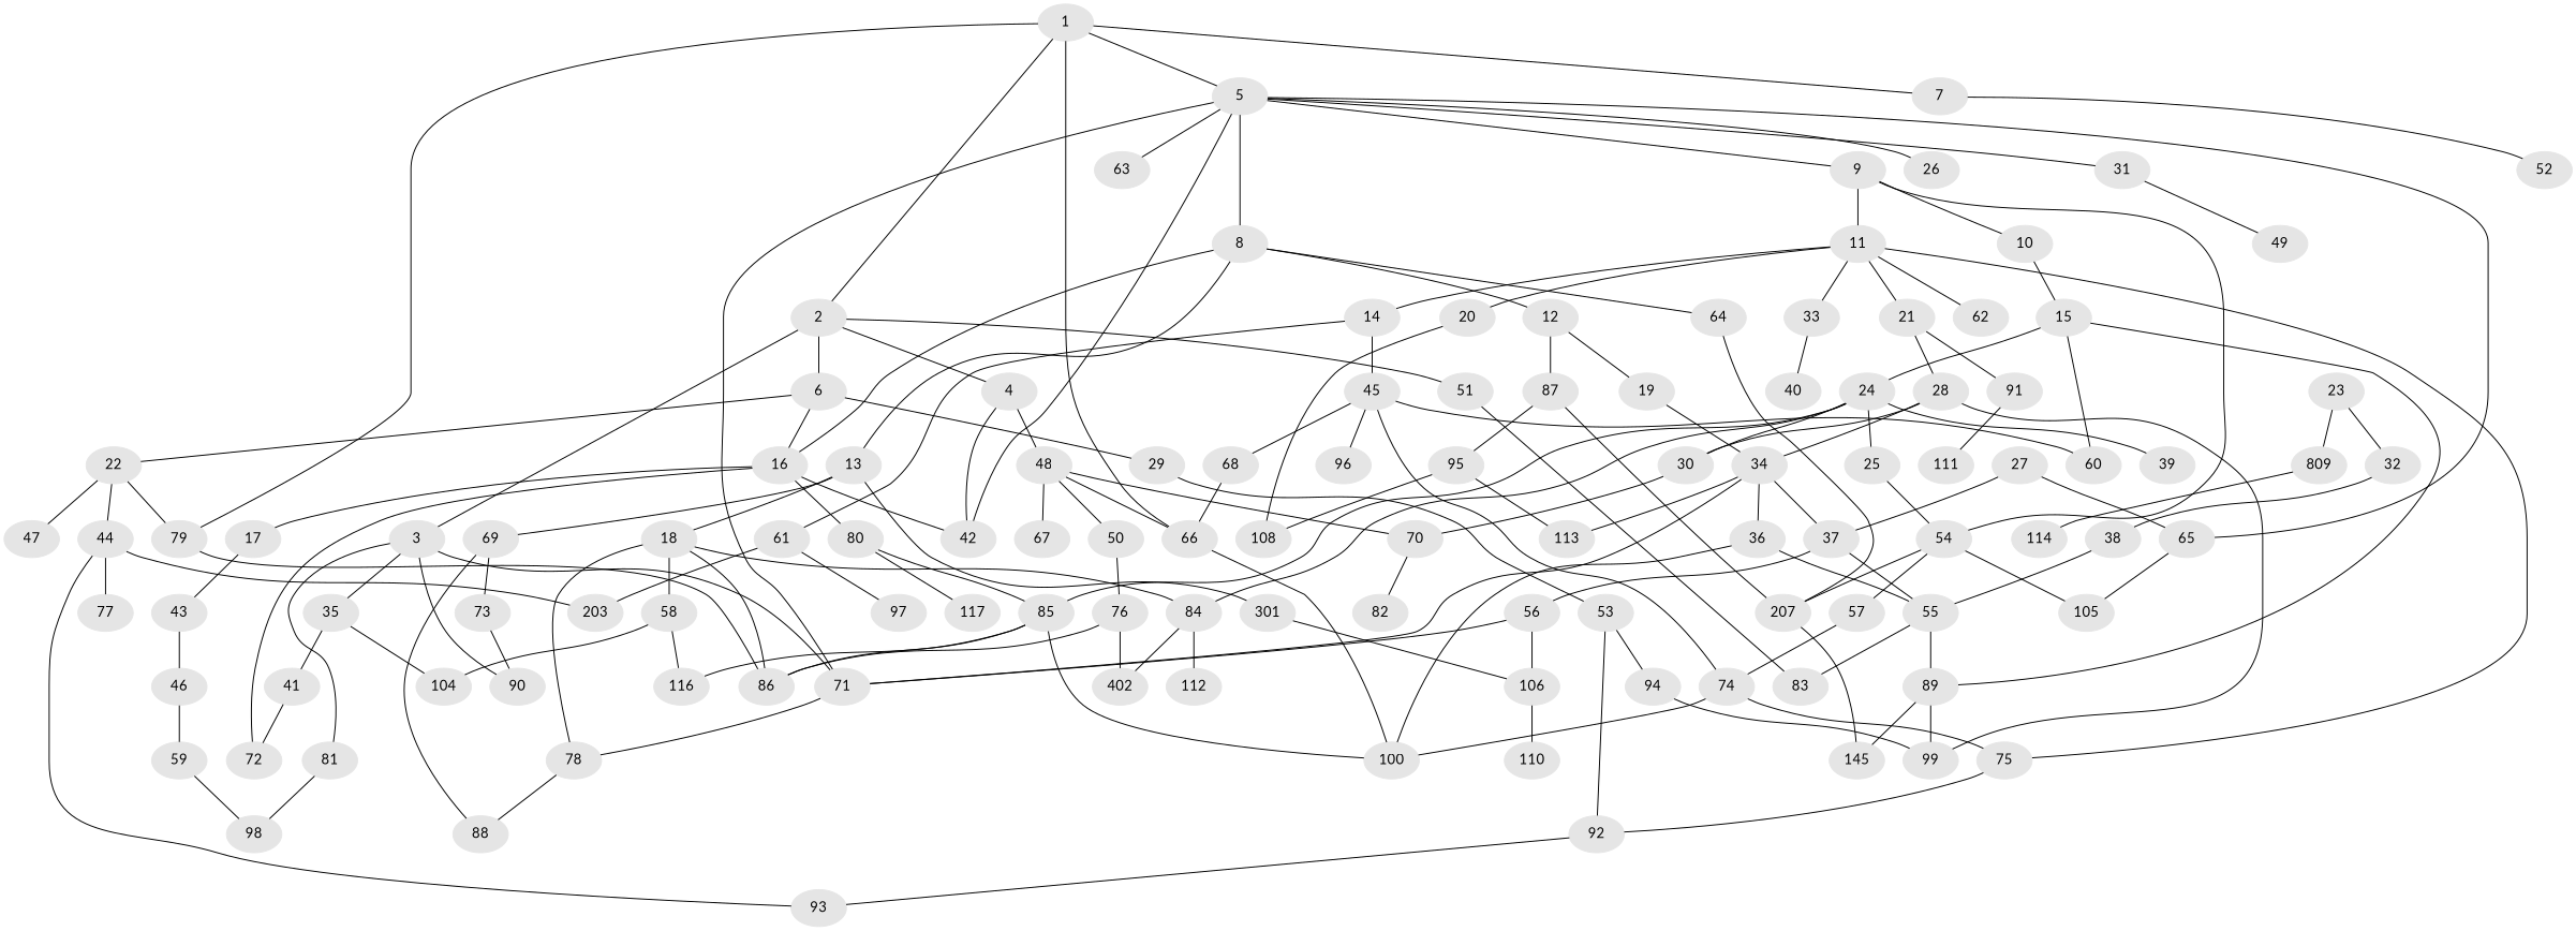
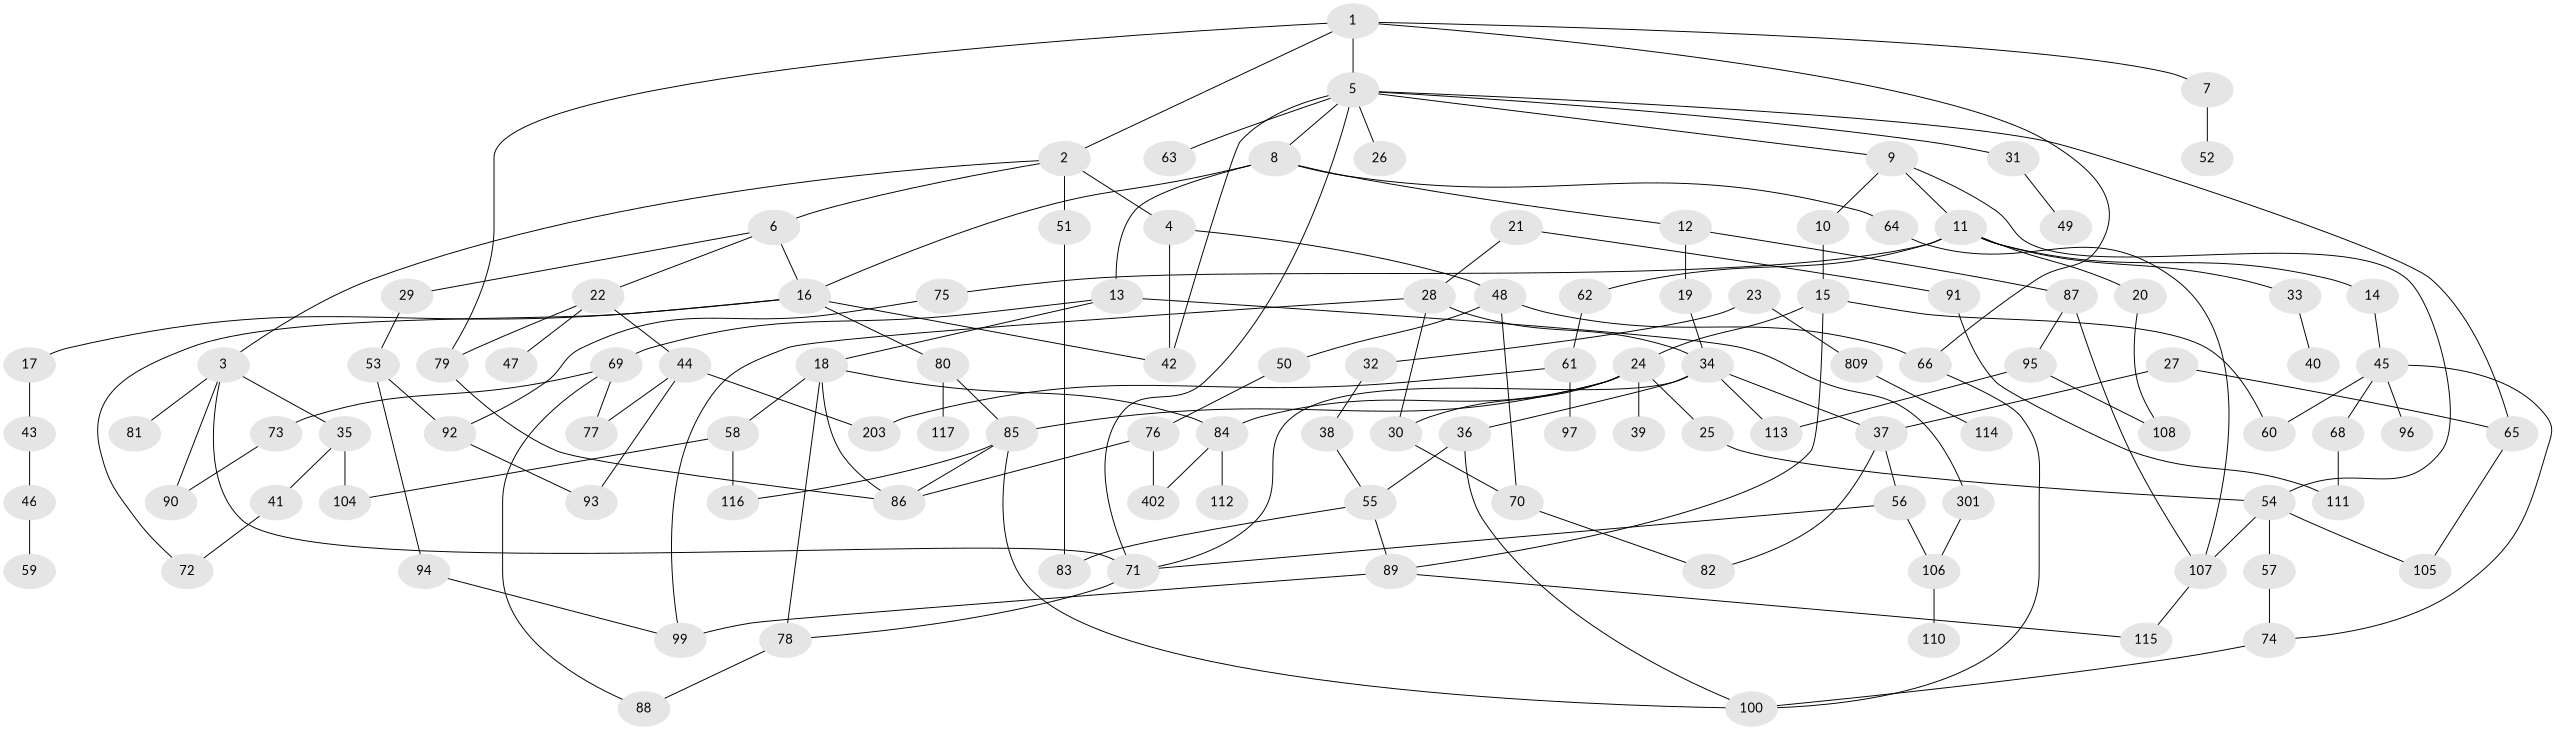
  graph {
    fontname=Lato
    node [color=gray90 fontname=Lato style=filled]
    edge [fontname=Lato]
    1
    2
    5
    7
    66
    79
    3
    4
    6
    51
    71
    42
    8
    9
    26
    31
    63
    65
    52
    100
    86
    35
    81
    90
    48
    16
    22
    29
    83
    41
    104
    78
-   98
    70
    50
-   67
    12
    13
    64
    10
    11
    54
    23
    32
    n45 [label=809]
    49
    105
    17
    72
    80
    44
    47
    53
    19
    87
    18
    69
    n58 [label=301]
-   107 [label=207]
+   107
    15
    14
    20
    21
    33
    62
    75
    57
    24
    60
    89
    45
    61
    108
    28
    91
    40
    92
    34
    95
    58
    84
    77
    73
    88
    106
    68
    74
    96
    n89 [label=203]
    97
    25
    30
    39
    85
    99
-   115 [label=145]
+   115
    43
    117
    46
    94
    116
    n102 [label=402]
    112
    37
    36
    113
    27
    111
    93
    38
    114
    56
    82
    55
    59
    76
    110
    1 -- 2
    1 -- 5
    1 -- 7
    1 -- 66
    1 -- 79
    2 -- 3
    2 -- 4
    2 -- 6
    2 -- 51
    5 -- 71
    5 -- 42
    5 -- 8
    5 -- 9
    5 -- 26
    5 -- 31
    5 -- 63
    5 -- 65
    7 -- 52
    66 -- 100
    79 -- 86
    3 -- 71
    3 -- 35
    3 -- 81
    3 -- 90
    4 -- 42
    4 -- 48
    6 -- 16
    6 -- 22
    6 -- 29
    51 -- 83
    71 -- 78
    8 -- 16
    8 -- 12
    8 -- 13
    8 -- 64
    9 -- 10
    9 -- 11
    9 -- 54
    31 -- 49
    65 -- 105
    35 -- 41
    35 -- 104
-   81 -- 98
    48 -- 66
    48 -- 70
    48 -- 50
-   48 -- 67
    16 -- 42
    16 -- 17
    16 -- 72
    16 -- 80
    22 -- 79
    22 -- 44
    22 -- 47
    29 -- 53
    41 -- 72
    78 -- 88
    70 -- 82
    50 -- 76
    12 -- 19
    12 -- 87
    13 -- 18
    13 -- 69
    13 -- n58
    64 -- 107
    10 -- 15
    11 -- 14
    11 -- 20
-   11 -- 21
    11 -- 33
    11 -- 62
    11 -- 75
    54 -- 105
    54 -- 107
    54 -- 57
    23 -- 32
    23 -- n45
    32 -- 38
    n45 -- 114
    17 -- 43
    80 -- 85
    80 -- 117
    44 -- 77
    44 -- n89
    44 -- 93
    53 -- 92
    53 -- 94
    19 -- 34
    87 -- 107
    87 -- 95
    18 -- 86
    18 -- 78
    18 -- 58
    18 -- 84
+   69 -- 77
    69 -- 73
    69 -- 88
    n58 -- 106
    107 -- 115
    15 -- 24
    15 -- 60
    15 -- 89
    14 -- 45
-   14 -- 61
+   62 -- 61
    20 -- 108
    21 -- 28
    21 -- 91
    33 -- 40
    75 -- 92
    57 -- 74
    24 -- 84
    24 -- 25
    24 -- 30
    24 -- 39
    24 -- 85
    89 -- 99
    89 -- 115
    45 -- 60
    45 -- 68
    45 -- 74
    45 -- 96
    61 -- n89
    61 -- 97
    28 -- 34
    28 -- 30
    28 -- 99
    91 -- 111
    92 -- 93
    34 -- 71
    34 -- 37
    34 -- 36
    34 -- 113
    95 -- 108
    95 -- 113
    58 -- 104
    58 -- 116
    84 -- n102
    84 -- 112
    73 -- 90
    106 -- 110
-   68 -- 66
+   68 -- 111
    74 -- 100
-   74 -- 75
    25 -- 54
    30 -- 70
    85 -- 100
    85 -- 86
    85 -- 116
    43 -- 46
    46 -- 59
    94 -- 99
    37 -- 56
-   37 -- 55
+   37 -- 82
    36 -- 100
    36 -- 55
    27 -- 65
    27 -- 37
    38 -- 55
    56 -- 71
    56 -- 106
    55 -- 83
    55 -- 89
-   59 -- 98
    76 -- 86
    76 -- n102
  }
